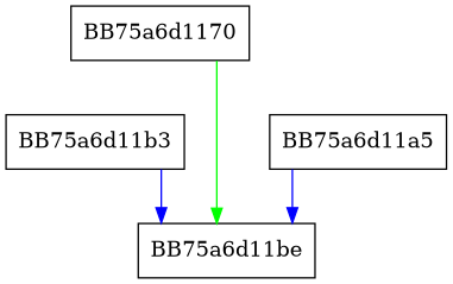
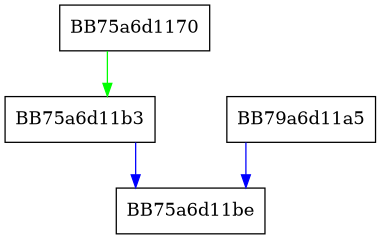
  digraph {
    splines=ortho
    node [shape=box]
    edge [color=blue]
    n1 [label=BB75a6d11b3]
    BB75a6d1170
    BB75a6d11be
-   BB75a6d11a5
+   BB75a6d11a5 [label=BB79a6d11a5]
    n1 -> BB75a6d11be
-   BB75a6d1170 -> BB75a6d11be [color=green]
+   BB75a6d1170 -> n1 [color=green]
    BB75a6d11a5 -> BB75a6d11be
  }
